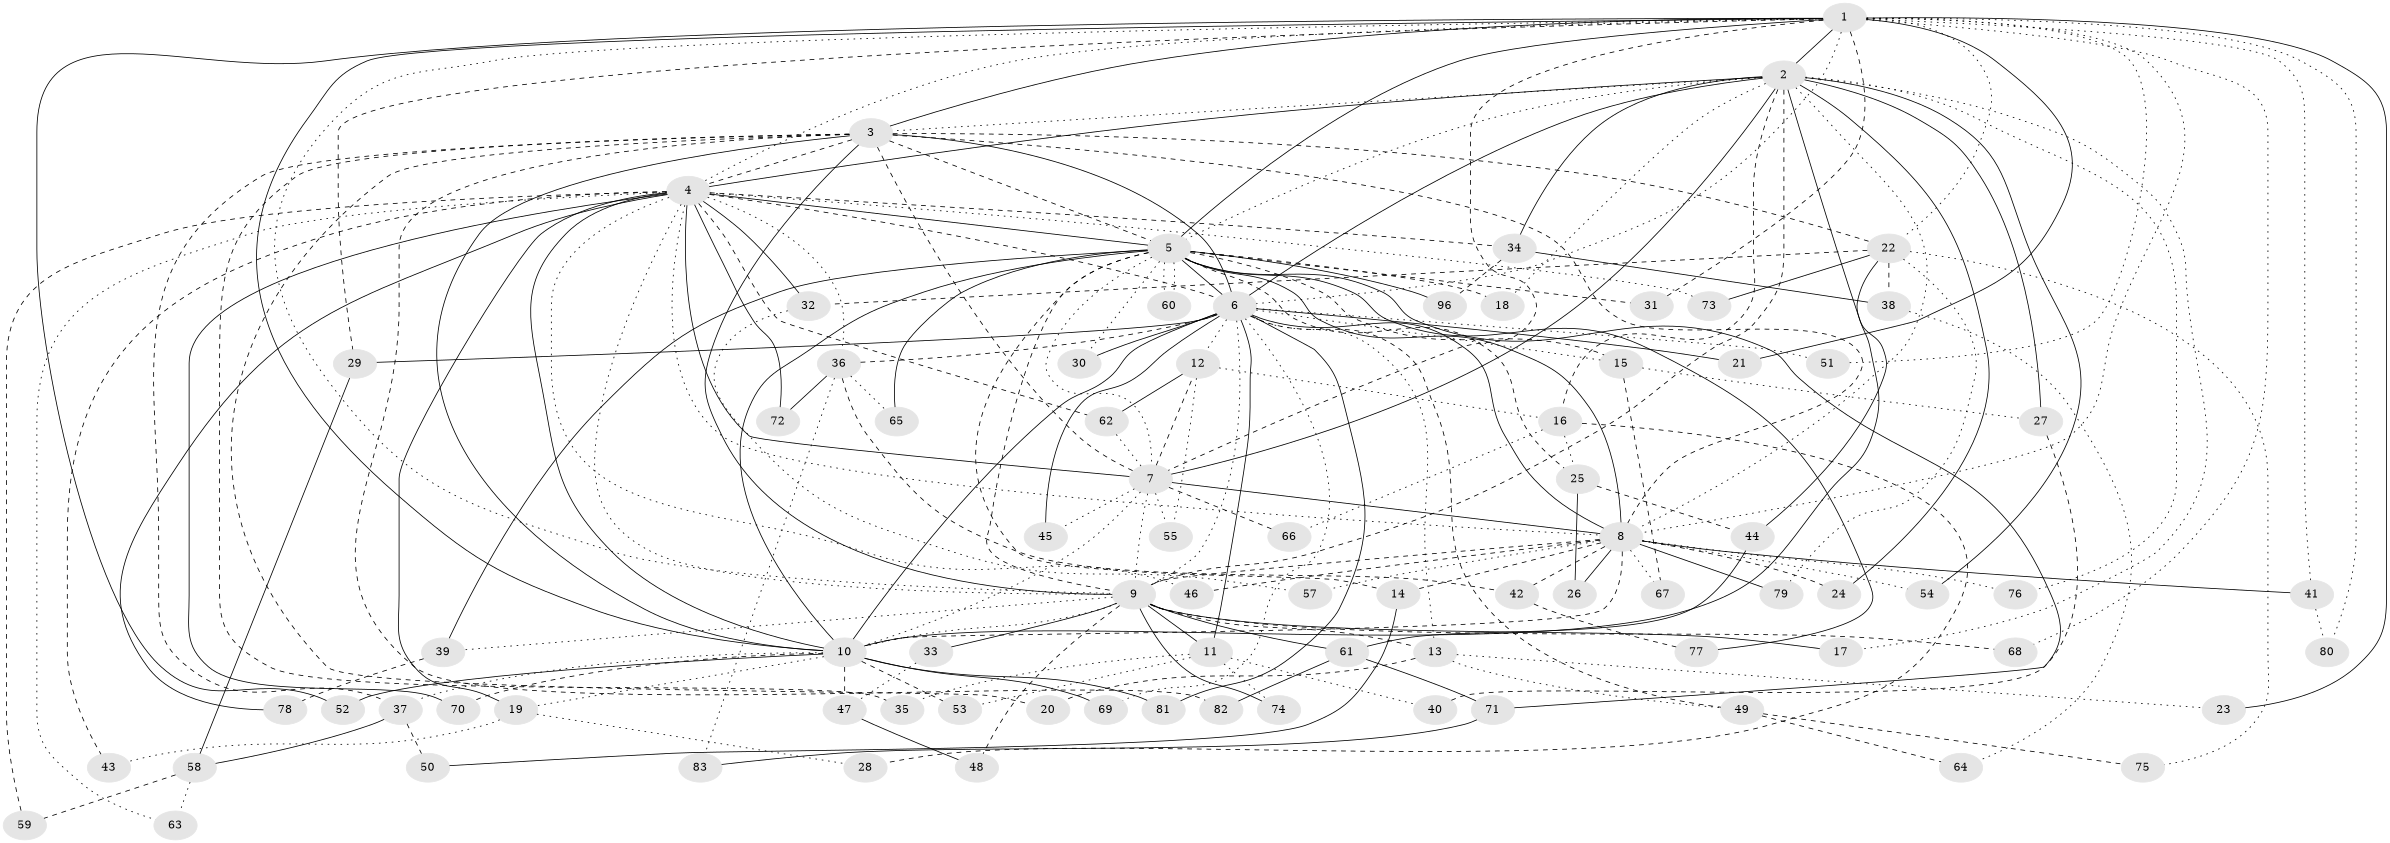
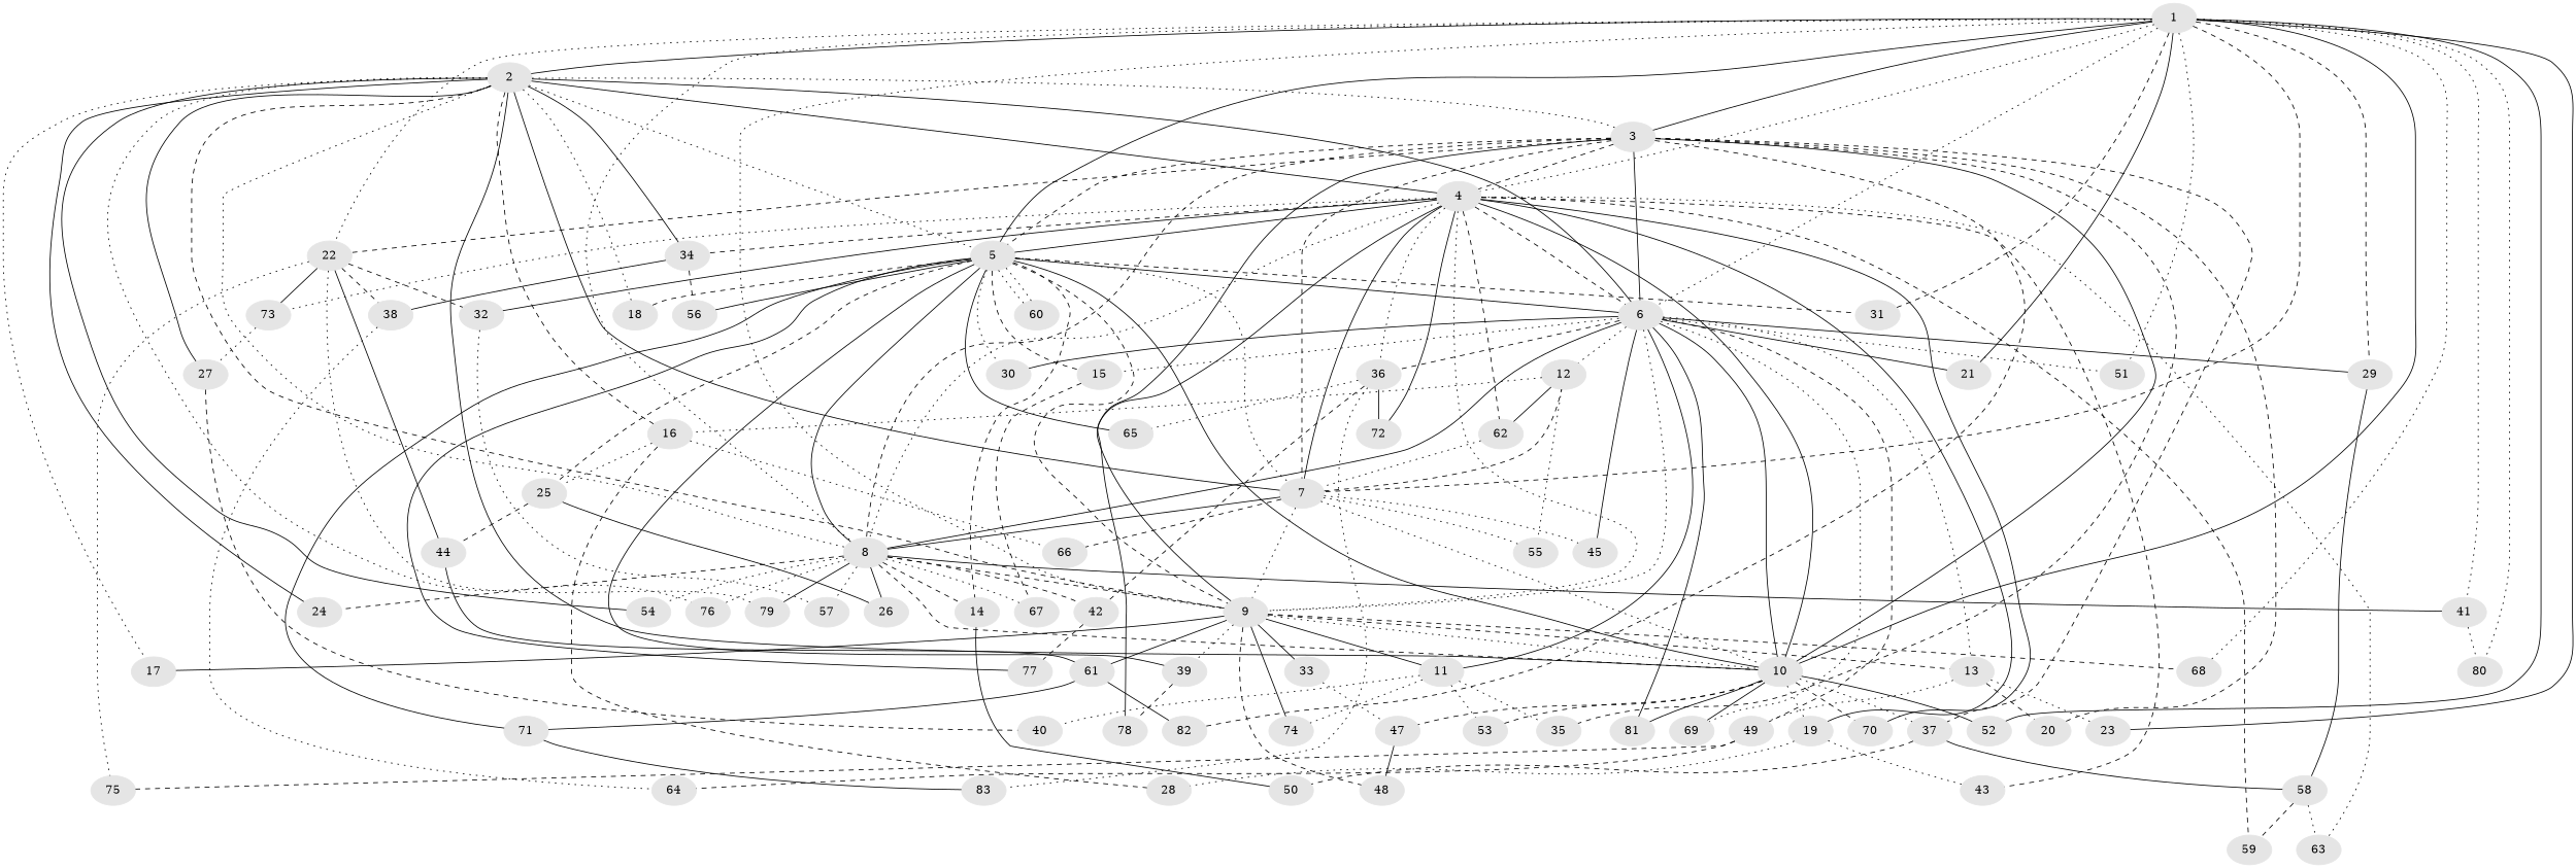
  graph {
    node [color=gray90 style=filled]
    edge [style=solid]
    1
    2
    3
    4
    5
    6
    7
    8
    9
    10
    21
    22
    23
    29
    31
    41
    51
    52
    68
    80
    16
    17
    18
    24
    27
    34
    54
    76
    20
    35
    37
    82
    19
    32
    36
    43
-   46
    59
    62
    63
    70
    72
    73
    78
    14
    15
    25
    30
    39
-   56 [label=96]
+   56
    60
    65
    71
    77
    11
    12
    13
    45
    49
    69
    81
    55
    66
    26
    42
    57
    67
    79
    33
    48
    61
    74
    47
    53
    38
    44
    75
    58
    28
    40
    50
    83
    64
    1 -- 2
    1 -- 3
    1 -- 4 [style=dotted]
    1 -- 5
    1 -- 6 [style=dotted]
    1 -- 7 [style=dashed]
    1 -- 8 [style=dotted]
    1 -- 9 [style=dotted]
    1 -- 10
    1 -- 21
    1 -- 22 [style=dotted]
    1 -- 23
    1 -- 29 [style=dashed]
    1 -- 31 [style=dashed]
    1 -- 41 [style=dotted]
    1 -- 51 [style=dotted]
    1 -- 52
    1 -- 68 [style=dotted]
    1 -- 80 [style=dotted]
    2 -- 3 [style=dotted]
    2 -- 4
    2 -- 5 [style=dotted]
    2 -- 6
    2 -- 7
    2 -- 8 [style=dotted]
    2 -- 9 [style=dashed]
    2 -- 10
    2 -- 16 [style=dashed]
    2 -- 17 [style=dotted]
    2 -- 18 [style=dotted]
    2 -- 24
    2 -- 27
    2 -- 34
    2 -- 54
    2 -- 76 [style=dotted]
    3 -- 4 [style=dashed]
    3 -- 5 [style=dashed]
    3 -- 6
    3 -- 7 [style=dashed]
    3 -- 8 [style=dashed]
    3 -- 9
    3 -- 10
    3 -- 22 [style=dashed]
    3 -- 20 [style=dashed]
    3 -- 35 [style=dashed]
    3 -- 37 [style=dashed]
    3 -- 82 [style=dashed]
    4 -- 5
    4 -- 6 [style=dashed]
    4 -- 7
    4 -- 8 [style=dotted]
    4 -- 9 [style=dotted]
    4 -- 10
    4 -- 34 [style=dashed]
    4 -- 19
    4 -- 32
    4 -- 36 [style=dotted]
    4 -- 43 [style=dashed]
-   4 -- 46 [style=dotted]
    4 -- 59 [style=dashed]
    4 -- 62 [style=dashed]
    4 -- 63 [style=dotted]
    4 -- 70
    4 -- 72
    4 -- 73 [style=dotted]
    4 -- 78
    5 -- 6
    5 -- 7 [style=dotted]
    5 -- 8
    5 -- 9 [style=dashed]
    5 -- 10
    5 -- 31 [style=dashed]
    5 -- 18 [style=dashed]
    5 -- 14 [style=dashed]
    5 -- 15 [style=dashed]
    5 -- 25 [style=dashed]
    5 -- 30 [style=dotted]
    5 -- 39
    5 -- 56
    5 -- 60 [style=dotted]
    5 -- 60 [style=dotted]
    5 -- 65
    5 -- 71
    5 -- 77
    6 -- 8
    6 -- 9 [style=dotted]
    6 -- 10
    6 -- 21
    6 -- 29
    6 -- 51 [style=dotted]
    6 -- 36 [style=dashed]
    6 -- 15 [style=dotted]
    6 -- 30
    6 -- 11
    6 -- 12 [style=dotted]
    6 -- 13 [style=dotted]
    6 -- 45
    6 -- 49 [style=dashed]
    6 -- 69 [style=dotted]
    6 -- 81
    7 -- 8
    7 -- 9 [style=dotted]
    7 -- 10 [style=dotted]
    7 -- 12 [style=dashed]
    7 -- 45 [style=dotted]
    7 -- 55 [style=dotted]
    7 -- 66 [style=dashed]
    8 -- 9 [style=dashed]
    8 -- 10 [style=dashed]
    8 -- 41
    8 -- 24 [style=dashed]
    8 -- 54 [style=dotted]
    8 -- 76 [style=dotted]
-   8 -- 46 [style=dashed]
    8 -- 14 [style=dashed]
    8 -- 26
    8 -- 42 [style=dashed]
    8 -- 57 [style=dotted]
    8 -- 67 [style=dotted]
    8 -- 79
    9 -- 10 [style=dotted]
    9 -- 68 [style=dashed]
    9 -- 17
    9 -- 39 [style=dotted]
    9 -- 11
    9 -- 13 [style=dashed]
    9 -- 33
    9 -- 48 [style=dashed]
    9 -- 61
    9 -- 74
    10 -- 52
    10 -- 37 [style=dotted]
    10 -- 19 [style=dotted]
    10 -- 70 [style=dashed]
    10 -- 69
    10 -- 81
    10 -- 47 [style=dashed]
    10 -- 53 [style=dashed]
    22 -- 32 [style=dashed]
    22 -- 73
    22 -- 79 [style=dotted]
    22 -- 38 [style=dashed]
    22 -- 44
    22 -- 75 [style=dotted]
    29 -- 58
    41 -- 80 [style=dotted]
    16 -- 25 [style=dotted]
    16 -- 66 [style=dotted]
    16 -- 28 [style=dashed]
    27 -- 40 [style=dashed]
    34 -- 56 [style=dashed]
    34 -- 38
    37 -- 58
    37 -- 50 [style=dashed]
    19 -- 43 [style=dotted]
    19 -- 28 [style=dotted]
    32 -- 57 [style=dotted]
    36 -- 72
    36 -- 65 [style=dotted]
    36 -- 42 [style=dashed]
    36 -- 83 [style=dotted]
    62 -- 7 [style=dotted]
    14 -- 50
-   15 -- 27 [style=dotted]
+   73 -- 27 [style=dotted]
    15 -- 67 [style=dashed]
    25 -- 26
    25 -- 44 [style=dashed]
    39 -- 78 [style=dashed]
    71 -- 83
    11 -- 35 [style=dotted]
    11 -- 74 [style=dotted]
    11 -- 53 [style=dotted]
    11 -- 40 [style=dotted]
    12 -- 16 [style=dotted]
    12 -- 62
    12 -- 55 [style=dotted]
    13 -- 23 [style=dotted]
    13 -- 20 [style=dashed]
    13 -- 49 [style=dotted]
    49 -- 75 [style=dashed]
    49 -- 64 [style=dashed]
    42 -- 77 [style=dashed]
    33 -- 47 [style=dotted]
    61 -- 82
    61 -- 71
    47 -- 48
    38 -- 64 [style=dotted]
    44 -- 61
    58 -- 59 [style=dashed]
    58 -- 63 [style=dotted]
  }
